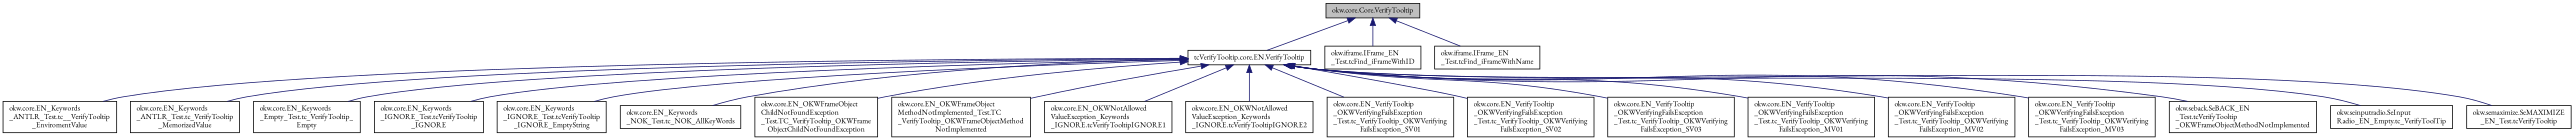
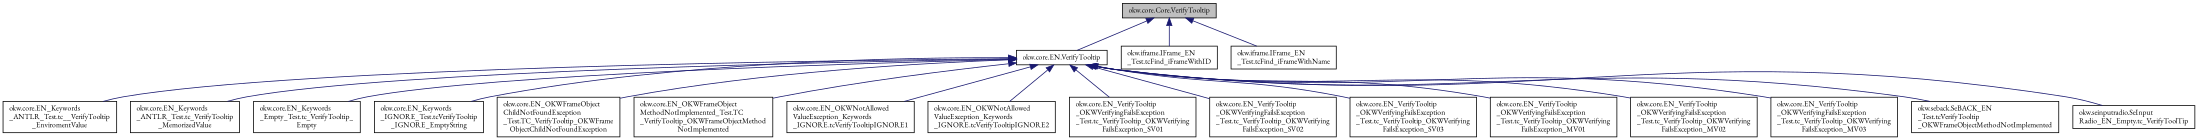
  digraph {
    fontname="EB Garamond"
    rankdir=TB
    node [color=black fillcolor=white fontname="EB Garamond" fontsize=10 shape=record style=filled]
    edge [color=midnightblue dir=back fontname="EB Garamond" fontsize=10 labelfontname=Helvetica labelfontsize=10 style=solid]
    n1 [fillcolor=grey75 fontcolor=black height=0.2 label="okw.core.Core.VerifyTooltip" width=0.4]
-   n2 [height=0.2 label="tcVerifyTooltip.core.EN.VerifyTooltip" width=0.4]
+   n2 [height=0.2 label="okw.core.EN.VerifyTooltip" width=0.4]
    n3 [height=0.2 label="okw.iframe.IFrame_EN\l_Test.tcFind_iFrameWithID" width=0.4]
    n4 [height=0.2 label="okw.iframe.IFrame_EN\l_Test.tcFind_iFrameWithName" width=0.4]
    n5 [height=0.2 label="okw.core.EN_Keywords\l_ANTLR_Test.tc__VerifyTooltip\l_EnviromentValue" width=0.4]
    n6 [height=0.2 label="okw.core.EN_Keywords\l_ANTLR_Test.tc_VerifyTooltip\l_MemorizedValue" width=0.4]
    n7 [height=0.2 label="okw.core.EN_Keywords\l_Empty_Test.tc_VerifyTooltip_\lEmpty" width=0.4]
-   n8 [height=0.2 label="okw.core.EN_Keywords\l_IGNORE_Test.tcVerifyTooltip\l_IGNORE" width=0.4]
    n9 [height=0.2 label="okw.core.EN_Keywords\l_IGNORE_Test.tcVerifyTooltip\l_IGNORE_EmptyString" width=0.4]
-   n10 [height=0.2 label="okw.core.EN_Keywords\l_NOK_Test.tc_NOK_AllKeyWords" width=0.4]
    n11 [height=0.2 label="okw.core.EN_OKWFrameObject\lChildNotFoundException\l_Test.TC_VerifyTooltip_OKWFrame\lObjectChildNotFoundException" width=0.4]
    n12 [height=0.2 label="okw.core.EN_OKWFrameObject\lMethodNotImplemented_Test.TC\l_VerifyTooltip_OKWFrameObjectMethod\lNotImplemented" width=0.4]
    n13 [height=0.2 label="okw.core.EN_OKWNotAllowed\lValueException_Keywords\l_IGNORE.tcVerifyTooltipIGNORE1" width=0.4]
    n14 [height=0.2 label="okw.core.EN_OKWNotAllowed\lValueException_Keywords\l_IGNORE.tcVerifyTooltipIGNORE2" width=0.4]
    n15 [height=0.2 label="okw.core.EN_VerifyTooltip\l_OKWVerifyingFailsException\l_Test.tc_VerifyTooltip_OKWVerifying\lFailsException_SV01" width=0.4]
    n16 [height=0.2 label="okw.core.EN_VerifyTooltip\l_OKWVerifyingFailsException\l_Test.tc_VerifyTooltip_OKWVerifying\lFailsException_SV02" width=0.4]
    n17 [height=0.2 label="okw.core.EN_VerifyTooltip\l_OKWVerifyingFailsException\l_Test.tc_VerifyTooltip_OKWVerifying\lFailsException_SV03" width=0.4]
    n18 [height=0.2 label="okw.core.EN_VerifyTooltip\l_OKWVerifyingFailsException\l_Test.tc_VerifyTooltip_OKWVerifying\lFailsException_MV01" width=0.4]
    n19 [height=0.2 label="okw.core.EN_VerifyTooltip\l_OKWVerifyingFailsException\l_Test.tc_VerifyTooltip_OKWVerifying\lFailsException_MV02" width=0.4]
    n20 [height=0.2 label="okw.core.EN_VerifyTooltip\l_OKWVerifyingFailsException\l_Test.tc_VerifyTooltip_OKWVerifying\lFailsException_MV03" width=0.4]
    n21 [height=0.2 label="okw.seback.SeBACK_EN\l_Test.tcVerifyTooltip\l_OKWFrameObjectMethodNotImplemented" width=0.4]
    n22 [height=0.2 label="okw.seinputradio.SeInput\lRadio_EN_Empty.tc_VerifyToolTip" width=0.4]
-   n23 [height=0.2 label="okw.semaximize.SeMAXIMIZE\l_EN_Test.tcVerifyTooltip" width=0.4]
    n1 -> n2
    n1 -> n3
    n1 -> n4
    n2 -> n5
    n2 -> n6
    n2 -> n7
-   n2 -> n8
    n2 -> n9
-   n2 -> n10
    n2 -> n11
    n2 -> n12
    n2 -> n13
    n2 -> n14
    n2 -> n15
    n2 -> n16
    n2 -> n17
    n2 -> n18
    n2 -> n19
    n2 -> n20
    n2 -> n21
    n2 -> n22
-   n2 -> n23
  }
